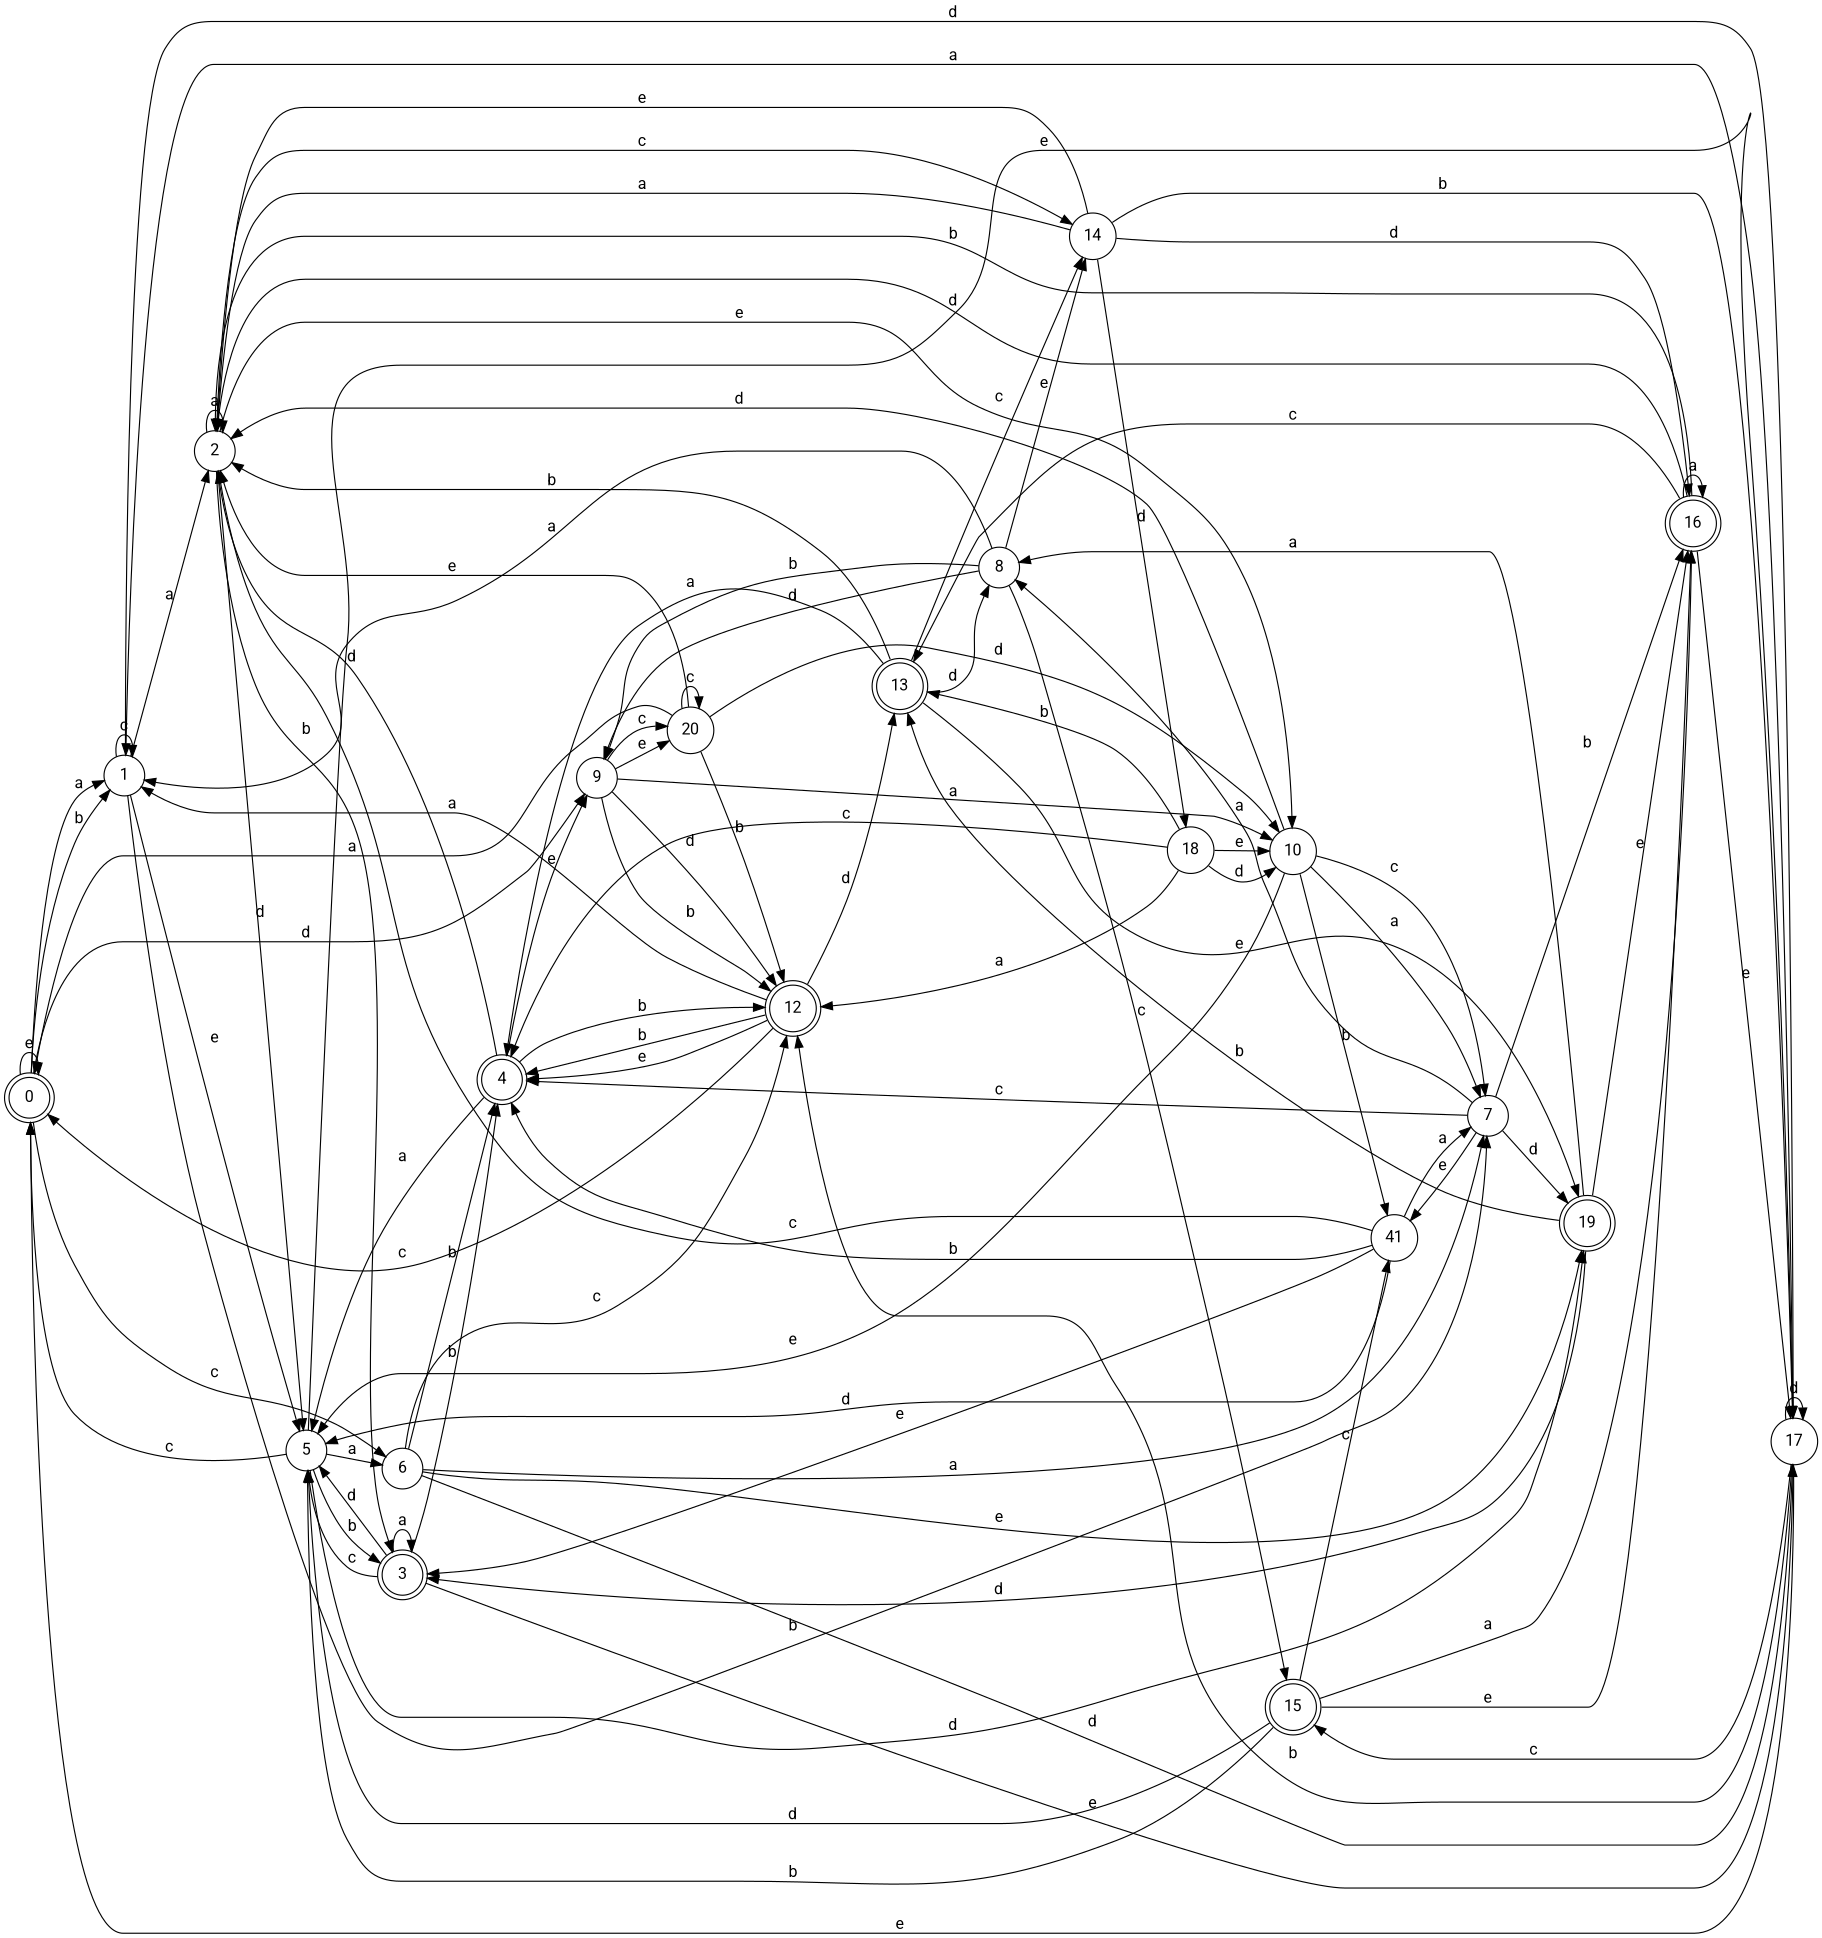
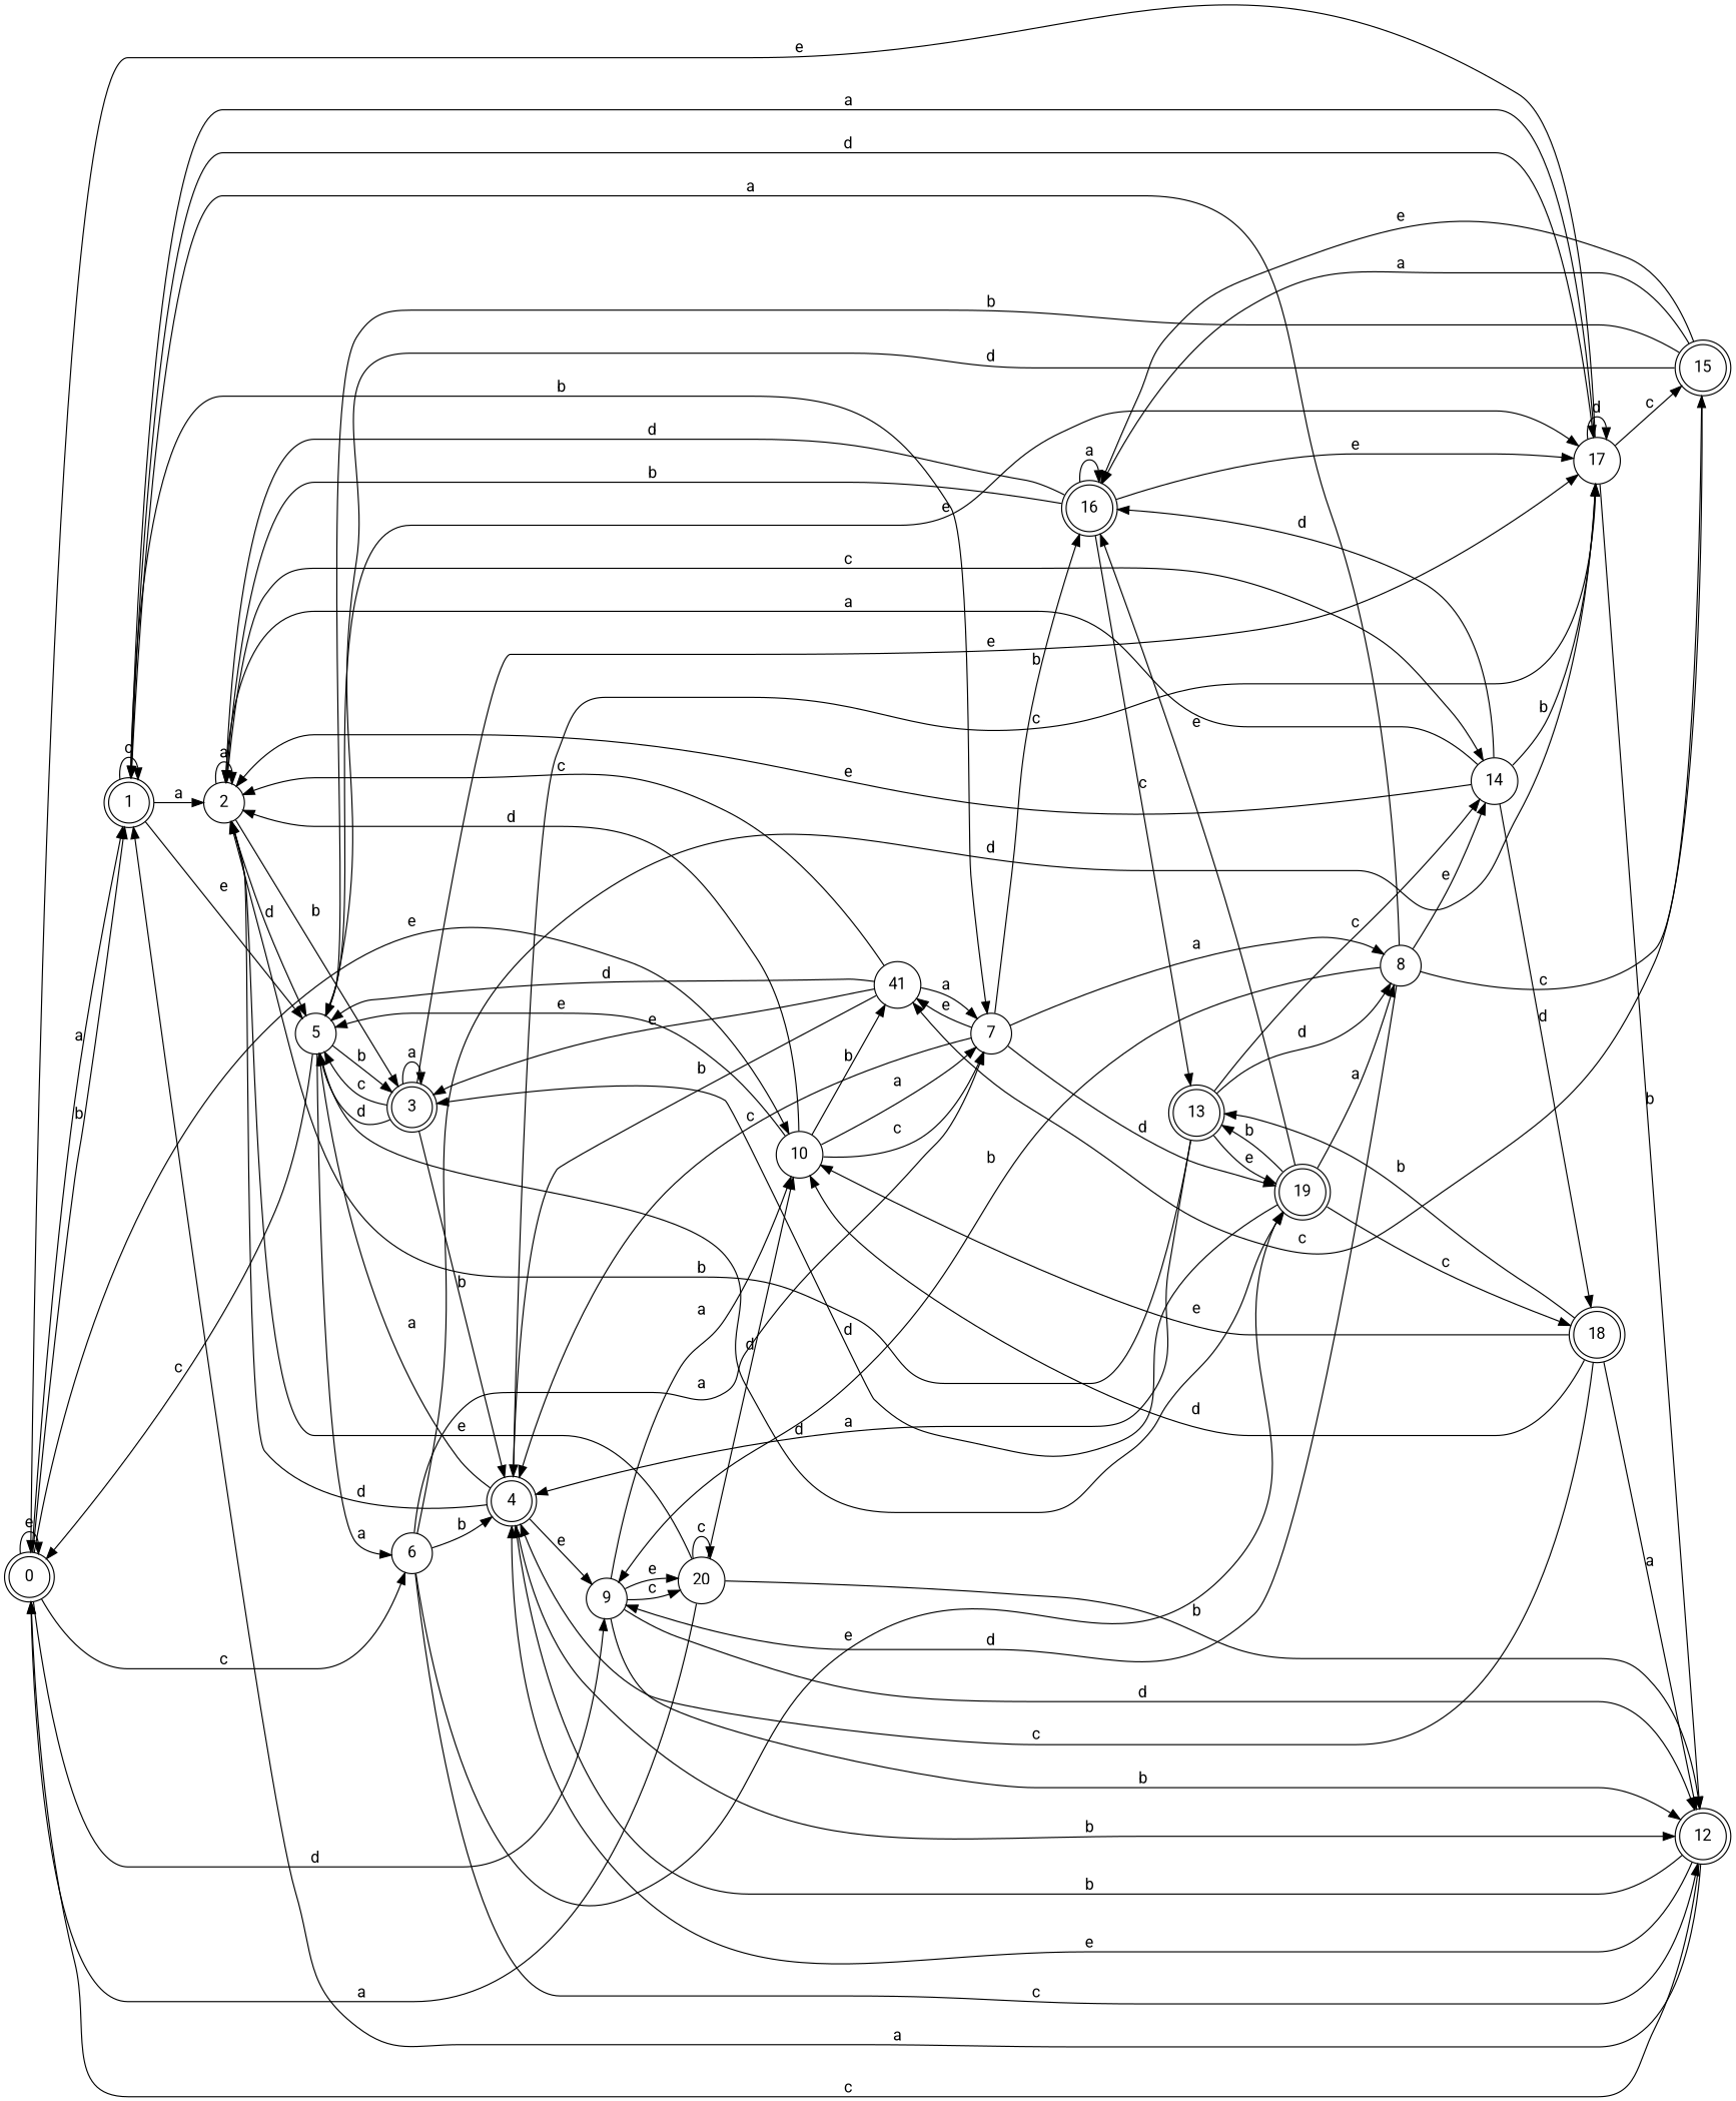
  digraph {
    fontname=Roboto
    rankdir=LR
    node [color=black fillcolor=white fontname=Roboto shape=circle style=filled]
    edge [fontname=Roboto]
    n1 [label=0 shape=doublecircle style="rounded,filled"]
-   n2 [label=1 style="rounded,filled"]
+   n2 [label=1 shape=doublecircle style="rounded,filled"]
    n3 [label=6]
    n4 [label=9]
    n5 [label=2]
    n6 [label=5]
    n7 [label=7]
    n8 [label=17]
    n9 [label=4 shape=doublecircle style="rounded,filled"]
    n10 [label=12 shape=doublecircle style="rounded,filled"]
    n11 [label=19 shape=doublecircle style="rounded,filled"]
    n12 [label=10]
    n13 [label=20]
    n14 [label=3 shape=doublecircle style="rounded,filled"]
    n15 [label=14]
    n16 [label=8]
    n17 [label=41]
    n18 [label=16 shape=doublecircle style="rounded,filled"]
    n19 [label=15 shape=doublecircle style="rounded,filled"]
-   n20 [label=18]
+   n20 [label=18 shape=doublecircle]
    n21 [label=13 shape=doublecircle style="rounded,filled"]
    n1 -> n1 [label=e]
    n1 -> n2 [label=a]
    n1 -> n2 [label=b]
    n1 -> n3 [label=c]
    n1 -> n4 [label=d]
    n2 -> n2 [label=c]
    n2 -> n5 [label=a]
    n2 -> n6 [label=e]
    n2 -> n7 [label=b]
    n2 -> n8 [label=d]
    n3 -> n7 [label=a]
    n3 -> n8 [label=d]
    n3 -> n9 [label=b]
    n3 -> n10 [label=c]
    n3 -> n11 [label=e]
    n4 -> n10 [label=b]
    n4 -> n10 [label=d]
    n4 -> n12 [label=a]
    n4 -> n13 [label=c]
    n4 -> n13 [label=e]
    n5 -> n5 [label=a]
    n5 -> n6 [label=d]
-   n5 -> n12 [label=e]
+   n1 -> n12 [label=e]
    n5 -> n14 [label=b]
    n5 -> n15 [label=c]
    n6 -> n1 [label=c]
    n6 -> n3 [label=a]
    n6 -> n8 [label=e]
    n6 -> n11 [label=d]
    n6 -> n14 [label=b]
    n7 -> n9 [label=c]
    n7 -> n11 [label=d]
    n7 -> n16 [label=a]
    n7 -> n17 [label=e]
    n7 -> n18 [label=b]
    n8 -> n1 [label=e]
    n8 -> n2 [label=a]
    n8 -> n8 [label=d]
    n8 -> n10 [label=b]
    n8 -> n19 [label=c]
    n9 -> n4 [label=e]
    n9 -> n5 [label=d]
    n9 -> n6 [label=a]
+   n9 -> n8 [label=c]
    n9 -> n10 [label=b]
    n10 -> n1 [label=c]
    n10 -> n2 [label=a]
    n10 -> n9 [label=b]
    n10 -> n9 [label=e]
-   n10 -> n21 [label=d]
    n11 -> n14 [label=d]
    n11 -> n16 [label=a]
    n11 -> n18 [label=e]
+   n11 -> n20 [label=c]
    n11 -> n21 [label=b]
    n12 -> n5 [label=d]
    n12 -> n6 [label=e]
    n12 -> n7 [label=a]
    n12 -> n7 [label=c]
    n12 -> n17 [label=b]
    n13 -> n1 [label=a]
    n13 -> n5 [label=e]
    n13 -> n10 [label=b]
    n13 -> n12 [label=d]
    n13 -> n13 [label=c]
    n14 -> n6 [label=c]
    n14 -> n6 [label=d]
    n14 -> n8 [label=e]
    n14 -> n9 [label=b]
    n14 -> n14 [label=a]
    n15 -> n5 [label=a]
    n15 -> n5 [label=e]
    n15 -> n8 [label=b]
    n15 -> n18 [label=d]
    n15 -> n20 [label=d]
    n16 -> n2 [label=a]
    n16 -> n4 [label=b]
    n16 -> n4 [label=d]
    n16 -> n15 [label=e]
    n16 -> n19 [label=c]
    n17 -> n5 [label=c]
    n17 -> n6 [label=d]
    n17 -> n7 [label=a]
    n17 -> n9 [label=b]
    n17 -> n14 [label=e]
    n18 -> n5 [label=b]
    n18 -> n5 [label=d]
    n18 -> n8 [label=e]
    n18 -> n18 [label=a]
    n18 -> n21 [label=c]
    n19 -> n6 [label=b]
    n19 -> n6 [label=d]
    n19 -> n17 [label=c]
    n19 -> n18 [label=a]
    n19 -> n18 [label=e]
    n20 -> n9 [label=c]
    n20 -> n10 [label=a]
    n20 -> n12 [label=d]
    n20 -> n12 [label=e]
    n20 -> n21 [label=b]
    n21 -> n5 [label=b]
    n21 -> n9 [label=a]
    n21 -> n11 [label=e]
    n21 -> n15 [label=c]
    n21 -> n16 [label=d]
  }
